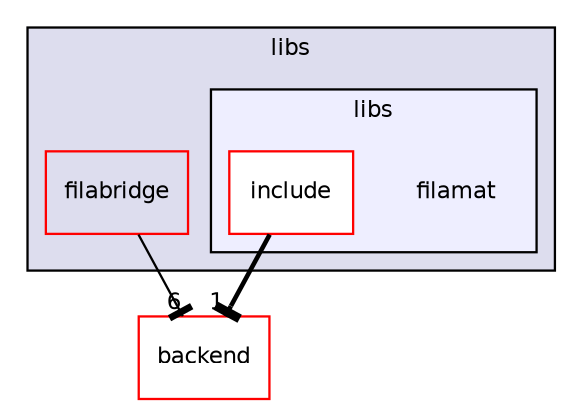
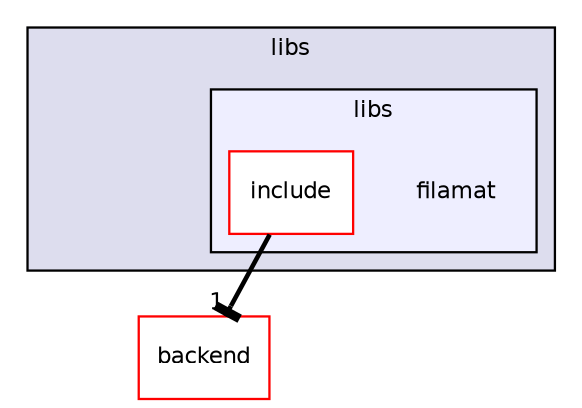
  digraph {
    compound=true
    node [fontname=Helvetica fontsize=10 shape=box color=red]
    edge [arrowhead=tee labeldistance=1.5 labelfontname=Helvetica labelfontsize=10]
    n1 [label=filamat shape=plaintext color=""]
    n2 [fillcolor=white label=include style=filled]
-   n3 [label=filabridge]
    n4 [label=backend]
    subgraph cluster_1 {
      bgcolor="#ddddee"
      fontname=Helvetica
      fontsize=10
      label=libs
      pencolor=black
-     n3
      subgraph cluster_2 {
        bgcolor="#eeeeff"
        fontname=Helvetica
        fontsize=10
        label=libs
        pencolor=black
        n1
        n2
      }
    }
    n2 -> n4 [headlabel=1 style=bold]
-   n3 -> n4 [headlabel=6 style=solid]
  }
